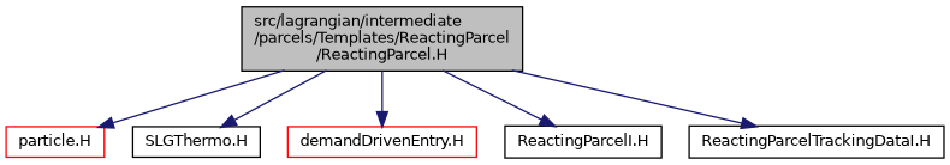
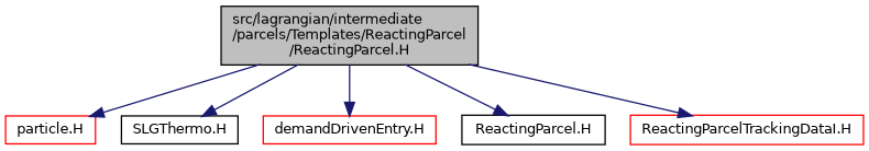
  digraph {
    node [color=black fontname=Helvetica fontsize=10 shape=record]
    edge [color=midnightblue fontname=Helvetica fontsize=10 labelfontname=Helvetica labelfontsize=10 style=solid]
    n1 [fillcolor=grey75 fontcolor=black height=0.2 label="src/lagrangian/intermediate\l/parcels/Templates/ReactingParcel\l/ReactingParcel.H" style=filled width=0.4]
    n2 [color=red height=0.2 label="particle.H" width=0.4]
    n3 [height=0.2 label="SLGThermo.H" width=0.4]
    n4 [color=red height=0.2 label="demandDrivenEntry.H" width=0.4]
-   n5 [height=0.2 label="ReactingParcelI.H" width=0.4]
-   n6 [height=0.2 label="ReactingParcelTrackingDataI.H" width=0.4]
+   n5 [height=0.2 label="ReactingParcel.H" width=0.4]
+   n6 [color=red height=0.2 label="ReactingParcelTrackingDataI.H" width=0.4]
    n1 -> n2
    n1 -> n3
    n1 -> n4
    n1 -> n5
    n1 -> n6
  }
